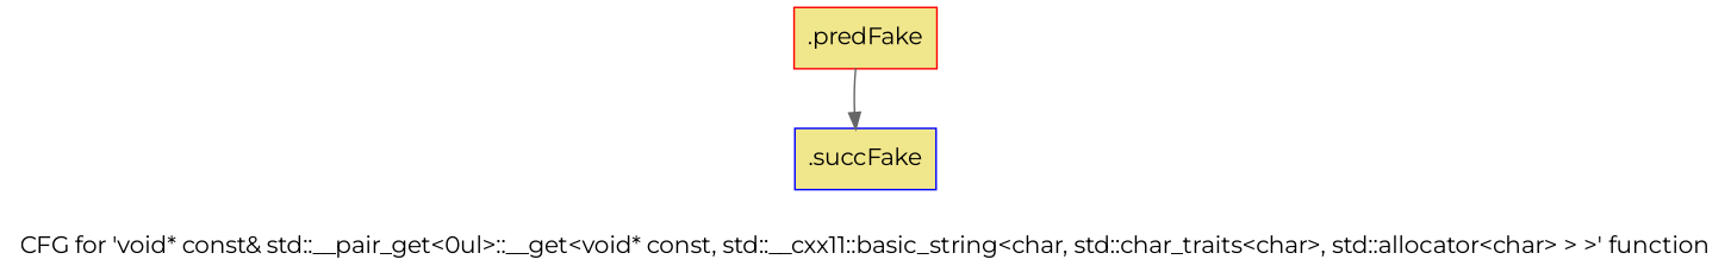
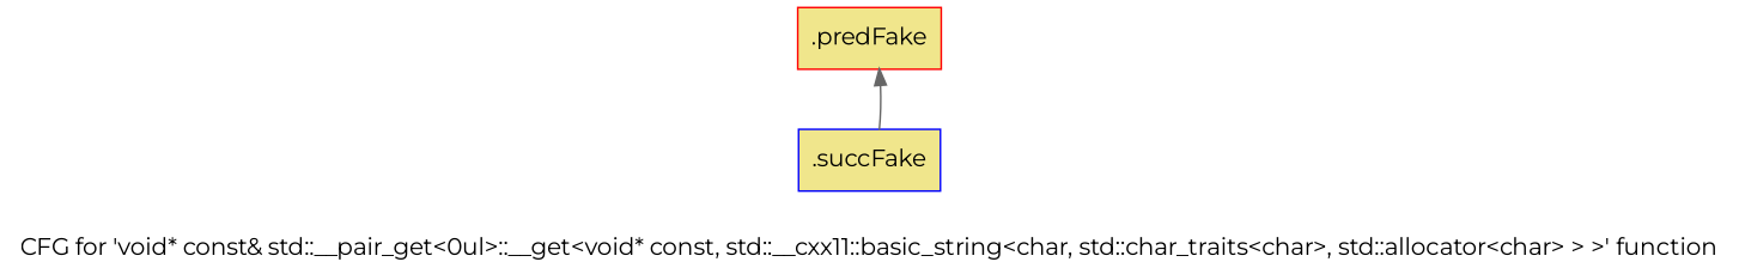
  digraph {
    label="CFG for 'void* const& std::__pair_get\<0ul\>::__get\<void* const, std::__cxx11::basic_string\<char, std::char_traits\<char\>, std::allocator\<char\> \> \>' function"
    fontname=Montserrat
    node [shape=record style=filled fillcolor=khaki fontname=Montserrat]
    n1 [label="{.predFake}" color=red]
    n2 [filename="/media/miguel/NewVolume/Linux/Xilinx/Vitis_HLS/2020.2/tps/lnx64/gcc-6.2.0/lib/gcc/x86_64-pc-linux-gnu/6.2.0/../../../../include/c++/6.2.0/utility" label="{.succFake}" linenumber=168 color=blue]
-   n1 -> n2 [execusionnum=3 filename="/media/miguel/NewVolume/Linux/Xilinx/Vitis_HLS/2020.2/tps/lnx64/gcc-6.2.0/lib/gcc/x86_64-pc-linux-gnu/6.2.0/../../../../include/c++/6.2.0/utility" color=gray40 fontname=Montserrat]
+   n2 -> n1 [execusionnum=3 filename="/media/miguel/NewVolume/Linux/Xilinx/Vitis_HLS/2020.2/tps/lnx64/gcc-6.2.0/lib/gcc/x86_64-pc-linux-gnu/6.2.0/../../../../include/c++/6.2.0/utility" color=gray40 fontname=Montserrat]
  }
